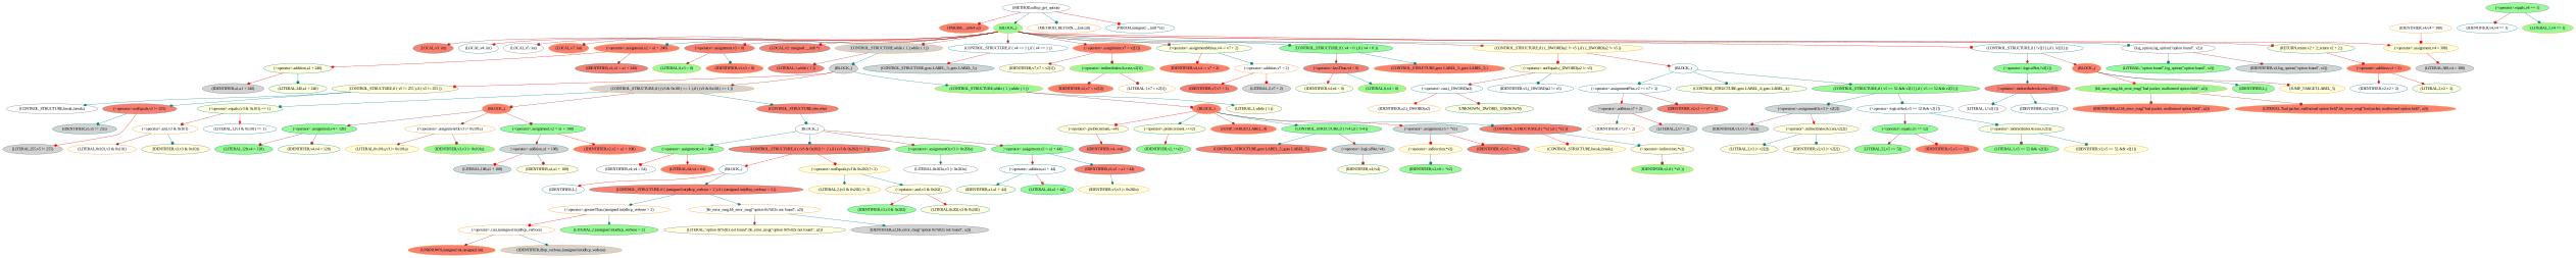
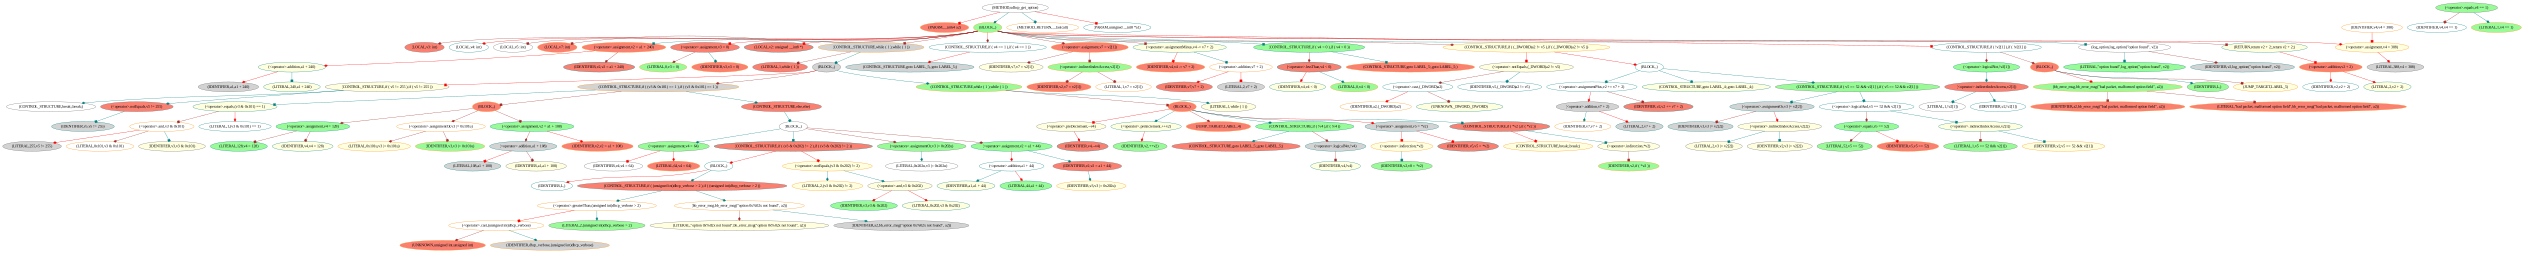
  digraph {
    fontname="Liberation Serif"
    node [color=teal fillcolor=lightyellow fontname="Liberation Serif" style=filled]
    edge [arrowhead=diamond color=teal fontname="Liberation Serif"]
    n1 [color=gray40 fillcolor=white label="(METHOD,udhcp_get_option)"]
    n2 [fillcolor=white label="(PARAM,unsigned __int8 *a1)"]
    n3 [color=darkorange fillcolor=salmon label="(PARAM,__int64 a2)"]
    n4 [color=darkorange fillcolor=palegreen label="(BLOCK,,)"]
    n5 [color=darkorange fillcolor=white label="(METHOD_RETURN,__fastcall)"]
    n6 [fillcolor=salmon label="(LOCAL,v2: unsigned __int8 *)"]
    n7 [color=gray40 fillcolor=salmon label="(LOCAL,v3: int)"]
    n8 [fillcolor=white label="(LOCAL,v4: int)"]
    n9 [color=gray40 fillcolor=white label="(LOCAL,v5: int)"]
    n10 [color=darkorange fillcolor=salmon label="(LOCAL,v7: int)"]
    n11 [color=darkorange fillcolor=salmon label="(<operator>.assignment,v2 = a1 + 240)"]
    n12 [color=gray40 fillcolor=salmon label="(<operator>.assignment,v3 = 0)"]
    n13 [color=darkorange label="(<operator>.assignment,v4 = 388)"]
    n14 [color=darkorange fillcolor=lightgrey label="(CONTROL_STRUCTURE,while ( 1 ),while ( 1 ))"]
    n15 [fillcolor=white label="(CONTROL_STRUCTURE,if ( v4 == 1 ),if ( v4 == 1 ))"]
    n16 [color=darkorange fillcolor=salmon label="(<operator>.assignment,v7 = v2[1])"]
    n17 [label="(<operator>.assignmentMinus,v4 -= v7 + 2)"]
    n18 [fillcolor=palegreen label="(CONTROL_STRUCTURE,if ( v4 < 0 ),if ( v4 < 0 ))"]
    n19 [color=darkorange label="(CONTROL_STRUCTURE,if ( (_DWORD)a2 != v5 ),if ( (_DWORD)a2 != v5 ))"]
    n20 [fillcolor=white label="(CONTROL_STRUCTURE,if ( !v2[1] ),if ( !v2[1] ))"]
    n21 [color=gray40 fillcolor=white label="(log_option,log_option(\"option found\", v2))"]
    n22 [label="(RETURN,return v2 + 2;,return v2 + 2;)"]
    n23 [fillcolor=salmon label="(IDENTIFIER,v2,v2 = a1 + 240)"]
    n24 [label="(<operator>.addition,a1 + 240)"]
    n25 [color=darkorange fillcolor=salmon label="(IDENTIFIER,v3,v3 = 0)"]
    n26 [color=darkorange fillcolor=palegreen label="(LITERAL,0,v3 = 0)"]
    n27 [color=gray40 fillcolor=lightgrey label="(LITERAL,388,v4 = 388)"]
    n28 [color=gray40 fillcolor=salmon label="(LITERAL,1,while ( 1 ))"]
    n29 [color=gray40 fillcolor=lightgrey label="(BLOCK,,)"]
    n30 [fillcolor=lightgrey label="(CONTROL_STRUCTURE,goto LABEL_5;,goto LABEL_5;)"]
    n31 [color=gray40 label="(IDENTIFIER,v7,v7 = v2[1])"]
    n32 [color=darkorange fillcolor=palegreen label="(<operator>.indirectIndexAccess,v2[1])"]
    n33 [color=darkorange fillcolor=salmon label="(IDENTIFIER,v4,v4 -= v7 + 2)"]
    n34 [color=darkorange fillcolor=white label="(<operator>.addition,v7 + 2)"]
    n35 [fillcolor=salmon label="(<operator>.lessThan,v4 < 0)"]
    n36 [color=darkorange fillcolor=salmon label="(CONTROL_STRUCTURE,goto LABEL_5;,goto LABEL_5;)"]
    n37 [color=gray40 label="(<operator>.notEquals,(_DWORD)a2 != v5)"]
    n38 [fillcolor=white label="(BLOCK,,)"]
    n39 [fillcolor=palegreen label="(<operator>.logicalNot,!v2[1])"]
    n40 [color=darkorange fillcolor=salmon label="(BLOCK,,)"]
    n41 [fillcolor=palegreen label="(LITERAL,\"option found\",log_option(\"option found\", v2))"]
    n42 [fillcolor=lightgrey label="(IDENTIFIER,v2,log_option(\"option found\", v2))"]
    n43 [color=darkorange fillcolor=salmon label="(<operator>.addition,v2 + 2)"]
    n44 [color=gray40 fillcolor=lightgrey label="(IDENTIFIER,a1,a1 + 240)"]
    n45 [label="(LITERAL,240,a1 + 240)"]
    n46 [color=darkorange fillcolor=white label="(IDENTIFIER,v4,v4 = 388)"]
    n47 [color=darkorange fillcolor=palegreen label="(CONTROL_STRUCTURE,while ( 1 ),while ( 1 ))"]
    n48 [color=gray40 label="(CONTROL_STRUCTURE,if ( v5 != 255 ),if ( v5 != 255 ))"]
    n49 [color=darkorange fillcolor=lightgrey label="(CONTROL_STRUCTURE,if ( (v3 & 0x101) == 1 ),if ( (v3 & 0x101) == 1 ))"]
    n50 [color=gray40 label="(LITERAL,1,while ( 1 ))"]
    n51 [color=darkorange fillcolor=salmon label="(BLOCK,,)"]
    n52 [color=gray40 fillcolor=salmon label="(<operator>.notEquals,v5 != 255)"]
    n53 [color=gray40 fillcolor=white label="(CONTROL_STRUCTURE,break;,break;)"]
    n54 [label="(<operator>.equals,(v3 & 0x101) == 1)"]
    n55 [color=darkorange fillcolor=salmon label="(BLOCK,,)"]
    n56 [color=gray40 fillcolor=salmon label="(CONTROL_STRUCTURE,else,else)"]
    n57 [fillcolor=lightgrey label="(<operator>.assignment,v5 = *v2)"]
    n58 [fillcolor=salmon label="(CONTROL_STRUCTURE,if ( *v2 ),if ( *v2 ))"]
    n59 [color=gray40 label="(<operator>.preDecrement,--v4)"]
    n60 [label="(<operator>.preIncrement,++v2)"]
    n61 [color=darkorange fillcolor=salmon label="(JUMP_TARGET,LABEL_4)"]
    n62 [fillcolor=palegreen label="(CONTROL_STRUCTURE,if ( !v4 ),if ( !v4 ))"]
    n63 [fillcolor=salmon label="(IDENTIFIER,v5,v5 = *v2)"]
    n64 [color=darkorange label="(<operator>.indirection,*v2)"]
    n65 [color=gray40 label="(<operator>.indirection,*v2)"]
    n66 [color=darkorange label="(CONTROL_STRUCTURE,break;,break;)"]
    n67 [fillcolor=salmon label="(IDENTIFIER,v4,--v4)"]
    n68 [color=gray40 fillcolor=palegreen label="(IDENTIFIER,v2,++v2)"]
    n69 [fillcolor=lightgrey label="(<operator>.logicalNot,!v4)"]
    n70 [color=gray40 fillcolor=salmon label="(CONTROL_STRUCTURE,goto LABEL_5;,goto LABEL_5;)"]
    n71 [color=gray40 fillcolor=palegreen label="(IDENTIFIER,v2,v8 = *v2)"]
    n72 [color=darkorange fillcolor=palegreen label="(IDENTIFIER,v2,if ( *v2 ))"]
    n73 [label="(IDENTIFIER,v4,!v4)"]
    n74 [fillcolor=lightgrey label="(IDENTIFIER,v5,v5 != 255)"]
    n75 [color=gray40 fillcolor=lightgrey label="(LITERAL,255,v5 != 255)"]
    n76 [color=darkorange fillcolor=white label="(<operator>.and,v3 & 0x101)"]
    n77 [fillcolor=white label="(LITERAL,1,(v3 & 0x101) == 1)"]
    n78 [color=darkorange fillcolor=white label="(<operators>.assignmentOr,v3 |= 0x101u)"]
    n79 [fillcolor=palegreen label="(<operator>.assignment,v2 = a1 + 108)"]
    n80 [fillcolor=palegreen label="(<operator>.assignment,v4 = 128)"]
    n81 [color=gray40 fillcolor=white label="(BLOCK,,)"]
    n82 [color=gray40 label="(IDENTIFIER,v3,v3 & 0x101)"]
    n83 [color=darkorange fillcolor=white label="(LITERAL,0x101,v3 & 0x101)"]
    n84 [color=darkorange fillcolor=palegreen label="(IDENTIFIER,v3,v3 |= 0x101u)"]
    n85 [color=darkorange label="(LITERAL,0x101u,v3 |= 0x101u)"]
    n86 [color=darkorange fillcolor=salmon label="(IDENTIFIER,v2,v2 = a1 + 108)"]
    n87 [fillcolor=lightgrey label="(<operator>.addition,a1 + 108)"]
    n88 [label="(IDENTIFIER,v4,v4 = 128)"]
    n89 [fillcolor=palegreen label="(LITERAL,128,v4 = 128)"]
    n90 [color=gray40 label="(IDENTIFIER,a1,a1 + 108)"]
    n91 [fillcolor=lightgrey label="(LITERAL,108,a1 + 108)"]
    n92 [fillcolor=salmon label="(CONTROL_STRUCTURE,if ( (v3 & 0x202) != 2 ),if ( (v3 & 0x202) != 2 ))"]
    n93 [color=gray40 fillcolor=palegreen label="(<operators>.assignmentOr,v3 |= 0x202u)"]
    n94 [fillcolor=palegreen label="(<operator>.assignment,v2 = a1 + 44)"]
    n95 [color=gray40 fillcolor=palegreen label="(<operator>.assignment,v4 = 64)"]
    n96 [color=darkorange label="(<operator>.notEquals,(v3 & 0x202) != 2)"]
    n97 [fillcolor=white label="(BLOCK,,)"]
    n98 [color=gray40 fillcolor=white label="(LITERAL,0x202u,v3 |= 0x202u)"]
    n99 [color=gray40 fillcolor=salmon label="(IDENTIFIER,v2,v2 = a1 + 44)"]
    n100 [fillcolor=white label="(<operator>.addition,a1 + 44)"]
    n101 [color=gray40 fillcolor=white label="(IDENTIFIER,v4,v4 = 64)"]
    n102 [color=darkorange fillcolor=salmon label="(LITERAL,64,v4 = 64)"]
    n103 [color=gray40 label="(<operator>.and,v3 & 0x202)"]
    n104 [color=darkorange label="(LITERAL,2,(v3 & 0x202) != 2)"]
    n105 [color=gray40 fillcolor=salmon label="(CONTROL_STRUCTURE,if ( (unsigned int)dhcp_verbose > 2 ),if ( (unsigned int)dhcp_verbose > 2 ))"]
    n106 [fillcolor=white label="(IDENTIFIER,L,)"]
    n107 [fillcolor=palegreen label="(IDENTIFIER,v3,v3 & 0x202)"]
    n108 [label="(LITERAL,0x202,v3 & 0x202)"]
    n109 [color=darkorange fillcolor=white label="(<operator>.greaterThan,(unsigned int)dhcp_verbose > 2)"]
    n110 [color=darkorange fillcolor=white label="(bb_error_msg,bb_error_msg(\"option 0x%02x not found\", a2))"]
    n111 [color=darkorange fillcolor=white label="(<operator>.cast,(unsigned int)dhcp_verbose)"]
    n112 [color=gray40 fillcolor=palegreen label="(LITERAL,2,(unsigned int)dhcp_verbose > 2)"]
    n113 [color=gray40 label="(LITERAL,\"option 0x%02x not found\",bb_error_msg(\"option 0x%02x not found\", a2))"]
    n114 [color=gray40 fillcolor=lightgrey label="(IDENTIFIER,a2,bb_error_msg(\"option 0x%02x not found\", a2))"]
    n115 [color=darkorange fillcolor=salmon label="(UNKNOWN,unsigned int,unsigned int)"]
    n116 [color=darkorange fillcolor=lightgrey label="(IDENTIFIER,dhcp_verbose,(unsigned int)dhcp_verbose)"]
    n117 [color=darkorange label="(IDENTIFIER,v3,v3 |= 0x202u)"]
    n118 [label="(IDENTIFIER,a1,a1 + 44)"]
    n119 [fillcolor=palegreen label="(LITERAL,44,a1 + 44)"]
    n120 [color=gray40 fillcolor=palegreen label="(<operator>.equals,v4 == 1)"]
    n121 [fillcolor=white label="(IDENTIFIER,v4,v4 == 1)"]
    n122 [color=darkorange fillcolor=palegreen label="(LITERAL,1,v4 == 1)"]
    n123 [color=darkorange fillcolor=salmon label="(IDENTIFIER,v2,v7 = v2[1])"]
    n124 [color=darkorange fillcolor=white label="(LITERAL,1,v7 = v2[1])"]
    n125 [color=gray40 fillcolor=salmon label="(IDENTIFIER,v7,v7 + 2)"]
    n126 [color=gray40 fillcolor=lightgrey label="(LITERAL,2,v7 + 2)"]
    n127 [label="(IDENTIFIER,v4,v4 < 0)"]
    n128 [color=darkorange fillcolor=palegreen label="(LITERAL,0,v4 < 0)"]
    n129 [fillcolor=white label="(<operator>.cast,(_DWORD)a2)"]
    n130 [fillcolor=white label="(IDENTIFIER,v5,(_DWORD)a2 != v5)"]
    n131 [color=gray40 fillcolor=palegreen label="(CONTROL_STRUCTURE,if ( v5 == 52 && v2[1] ),if ( v5 == 52 && v2[1] ))"]
    n132 [fillcolor=white label="(<operator>.assignmentPlus,v2 += v7 + 2)"]
    n133 [label="(CONTROL_STRUCTURE,goto LABEL_4;,goto LABEL_4;)"]
-   n134 [label="(UNKNOWN,_DWORD,_UNKNOWN)"]
+   n134 [label="(UNKNOWN,_DWORD,_DWORD)"]
    n135 [color=darkorange fillcolor=white label="(IDENTIFIER,a2,(_DWORD)a2)"]
    n136 [fillcolor=white label="(<operator>.logicalAnd,v5 == 52 && v2[1])"]
    n137 [fillcolor=lightgrey label="(<operators>.assignmentOr,v3 |= v2[2])"]
    n138 [fillcolor=salmon label="(IDENTIFIER,v2,v2 += v7 + 2)"]
    n139 [color=gray40 fillcolor=lightgrey label="(<operator>.addition,v7 + 2)"]
    n140 [fillcolor=palegreen label="(<operator>.equals,v5 == 52)"]
    n141 [label="(<operator>.indirectIndexAccess,v2[1])"]
    n142 [fillcolor=lightgrey label="(IDENTIFIER,v3,v3 |= v2[2])"]
    n143 [color=gray40 label="(<operator>.indirectIndexAccess,v2[2])"]
    n144 [color=darkorange fillcolor=salmon label="(IDENTIFIER,v5,v5 == 52)"]
    n145 [color=gray40 fillcolor=palegreen label="(LITERAL,52,v5 == 52)"]
    n146 [color=darkorange label="(IDENTIFIER,v2,v5 == 52 && v2[1])"]
    n147 [color=gray40 fillcolor=palegreen label="(LITERAL,1,v5 == 52 && v2[1])"]
    n148 [color=gray40 label="(IDENTIFIER,v2,v3 |= v2[2])"]
    n149 [color=gray40 label="(LITERAL,2,v3 |= v2[2])"]
    n150 [color=darkorange fillcolor=white label="(IDENTIFIER,v7,v7 + 2)"]
    n151 [fillcolor=lightgrey label="(LITERAL,2,v7 + 2)"]
    n152 [color=gray40 fillcolor=salmon label="(<operator>.indirectIndexAccess,v2[1])"]
    n153 [color=darkorange label="(JUMP_TARGET,LABEL_5)"]
    n154 [color=darkorange fillcolor=palegreen label="(bb_error_msg,bb_error_msg(\"bad packet, malformed option field\", a2))"]
    n155 [color=gray40 fillcolor=palegreen label="(IDENTIFIER,L,)"]
    n156 [fillcolor=white label="(IDENTIFIER,v2,!v2[1])"]
    n157 [color=gray40 fillcolor=white label="(LITERAL,1,!v2[1])"]
    n158 [color=darkorange fillcolor=salmon label="(LITERAL,\"bad packet, malformed option field\",bb_error_msg(\"bad packet, malformed option field\", a2))"]
    n159 [color=darkorange fillcolor=salmon label="(IDENTIFIER,a2,bb_error_msg(\"bad packet, malformed option field\", a2))"]
    n160 [fillcolor=white label="(IDENTIFIER,v2,v2 + 2)"]
    n161 [label="(LITERAL,2,v2 + 2)"]
    n1 -> n2 [arrowhead=box color=red]
    n1 -> n3 [arrowhead=box color=red]
    n1 -> n4
    n1 -> n5 [arrowhead=box]
    n4 -> n6 [arrowhead=box color=red]
    n4 -> n7 [color=brown]
    n4 -> n8 [color=red]
    n4 -> n9 [arrowhead=box color=brown]
    n4 -> n10 [arrowhead=box color=brown]
    n4 -> n11 [arrowhead=box]
    n4 -> n12 [arrowhead=box color=red]
    n4 -> n13 [color=red]
    n4 -> n14 [arrowhead=box color=brown]
    n4 -> n15 [color=brown]
    n4 -> n16 [color=brown]
    n4 -> n17 [arrowhead=box color=brown]
    n4 -> n18 [arrowhead=box]
    n4 -> n19 [color=brown]
    n4 -> n20 [arrowhead=box color=red]
    n4 -> n21 [arrowhead=box]
    n4 -> n22 [arrowhead=box color=brown]
    n11 -> n23 [color=brown]
    n11 -> n24 [color=red]
    n12 -> n25 [arrowhead=box]
    n12 -> n26 [color=brown]
    n13 -> n27 [color=red]
    n14 -> n28 [arrowhead=box color=brown]
    n14 -> n29 [arrowhead=box]
    n15 -> n30 [color=red]
    n16 -> n31 [color=brown]
    n16 -> n32 [arrowhead=box color=brown]
    n17 -> n33 [arrowhead=box color=red]
    n17 -> n34 [arrowhead=box]
    n18 -> n35 [color=brown]
    n18 -> n36 [arrowhead=box]
    n19 -> n37 [arrowhead=box color=red]
    n19 -> n38 [color=red]
    n20 -> n39 [color=brown]
    n20 -> n40 [color=brown]
    n21 -> n41 [arrowhead=box]
    n21 -> n42 [color=brown]
    n22 -> n43 [arrowhead=box color=red]
    n24 -> n44 [color=red]
    n24 -> n45 [arrowhead=box]
    n29 -> n47
    n29 -> n48 [arrowhead=box color=red]
    n29 -> n49 [color=brown]
    n32 -> n123 [arrowhead=box color=brown]
    n32 -> n124 [arrowhead=box color=brown]
    n34 -> n125 [color=red]
    n34 -> n126 [arrowhead=box color=red]
    n35 -> n127 [color=red]
    n35 -> n128
    n37 -> n129 [color=brown]
    n37 -> n130 [arrowhead=box]
    n38 -> n131
    n38 -> n132 [arrowhead=box]
    n38 -> n133 [arrowhead=box]
    n39 -> n152
    n40 -> n153 [arrowhead=box color=brown]
    n40 -> n154 [color=red]
    n40 -> n155
    n43 -> n160 [color=red]
    n43 -> n161 [color=red]
    n46 -> n13 [arrowhead=box color=red]
    n47 -> n50
    n47 -> n51 [arrowhead=box color=brown]
    n48 -> n52
    n48 -> n53
    n49 -> n54 [arrowhead=box]
    n49 -> n55 [arrowhead=box color=brown]
    n49 -> n56
    n51 -> n57 [color=red]
    n51 -> n58 [arrowhead=box]
    n51 -> n59 [arrowhead=box color=red]
    n51 -> n60
    n51 -> n61 [color=brown]
    n51 -> n62
    n52 -> n74 [arrowhead=box]
-   n52 -> n75 [color=red]
+   n76 -> n75 [color=red]
    n54 -> n76 [arrowhead=box color=brown]
    n54 -> n77 [color=red]
    n55 -> n78 [color=brown]
    n55 -> n79 [arrowhead=box color=brown]
    n55 -> n80 [color=brown]
    n56 -> n81 [arrowhead=box]
    n57 -> n63 [arrowhead=box color=red]
    n57 -> n64 [arrowhead=box color=red]
    n58 -> n65 [arrowhead=box]
    n58 -> n66 [arrowhead=box color=red]
    n59 -> n67 [color=red]
    n60 -> n68 [color=red]
    n62 -> n69 [color=brown]
    n62 -> n70
    n64 -> n71 [arrowhead=box]
    n65 -> n72 [arrowhead=box color=brown]
    n69 -> n73 [arrowhead=box color=brown]
    n76 -> n82 [arrowhead=box]
    n76 -> n83 [color=brown]
    n78 -> n84 [arrowhead=box color=brown]
    n78 -> n85 [color=brown]
    n79 -> n86 [color=red]
    n79 -> n87 [color=brown]
    n80 -> n88 [arrowhead=box color=brown]
    n80 -> n89 [arrowhead=box color=brown]
    n81 -> n92 [arrowhead=box]
    n81 -> n93 [color=brown]
    n81 -> n94 [color=brown]
    n81 -> n95
    n87 -> n90 [arrowhead=box color=brown]
    n87 -> n91 [arrowhead=box color=red]
    n92 -> n96 [arrowhead=box color=red]
    n92 -> n97 [color=red]
    n93 -> n98
    n94 -> n99
    n94 -> n100 [color=red]
    n95 -> n101 [arrowhead=box color=red]
    n95 -> n102 [color=red]
    n96 -> n103
    n96 -> n104
    n97 -> n105
    n97 -> n106 [color=red]
    n99 -> n117
    n100 -> n118
    n100 -> n119 [color=red]
    n103 -> n107 [color=red]
    n103 -> n108 [color=red]
    n105 -> n109
    n105 -> n110
    n109 -> n111 [arrowhead=box color=red]
    n109 -> n112
    n110 -> n113 [color=brown]
    n110 -> n114
    n111 -> n115 [color=brown]
    n111 -> n116
    n120 -> n121 [arrowhead=box color=brown]
    n120 -> n122
    n129 -> n134 [arrowhead=box color=brown]
    n129 -> n135 [color=red]
    n131 -> n136 [arrowhead=box]
    n131 -> n137 [arrowhead=box]
    n132 -> n138 [arrowhead=box color=brown]
    n132 -> n139 [color=red]
    n136 -> n140 [color=brown]
    n136 -> n141 [arrowhead=box]
    n137 -> n142 [arrowhead=box color=brown]
    n137 -> n143 [color=red]
    n139 -> n150
    n139 -> n151 [color=red]
    n140 -> n144 [arrowhead=box color=red]
    n140 -> n145 [color=brown]
    n141 -> n146 [arrowhead=box]
    n141 -> n147 [arrowhead=box color=brown]
    n143 -> n148 [arrowhead=box]
    n143 -> n149 [arrowhead=box]
    n152 -> n156
    n152 -> n157 [arrowhead=box]
    n154 -> n158 [arrowhead=box color=brown]
    n154 -> n159 [arrowhead=box color=brown]
  }
